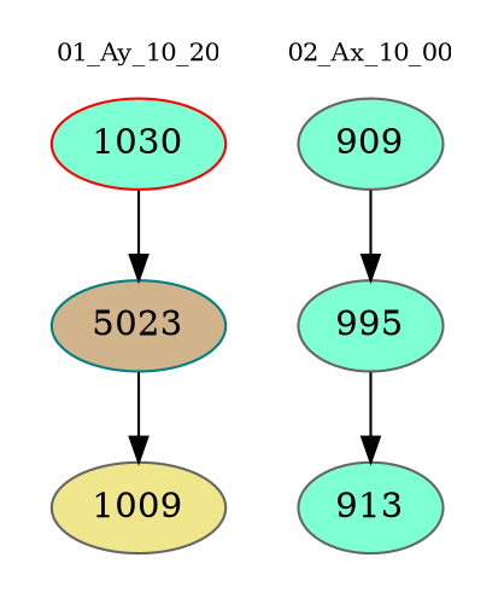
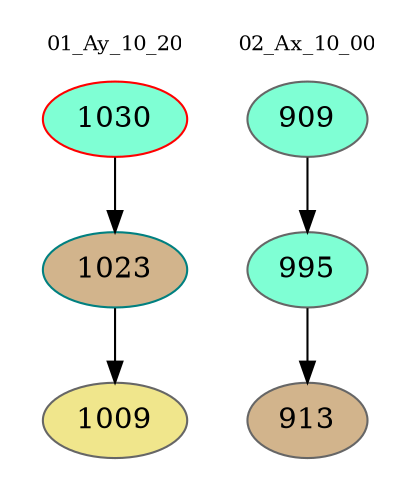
  digraph {
    node [color=gray40 fillcolor=aquamarine style=filled]
    edge [color=black]
    n1 [color=red label=1030]
-   n2 [color=teal fillcolor=tan label=5023]
+   n2 [color=teal fillcolor=tan label=1023]
    n3 [fillcolor=khaki label=1009]
    n4 [label=909]
    n5 [label=995]
-   n6 [label=913]
+   n6 [fillcolor=tan label=913]
    subgraph cluster_1 {
      color=white
      fontsize=10
      label="01_Ay_10_20"
      n1
      n2
      n3
    }
    subgraph cluster_2 {
      color=white
      fontsize=10
      label="02_Ax_10_00"
      n4
      n5
      n6
    }
    n1 -> n2
    n2 -> n3
    n4 -> n5
    n5 -> n6
  }
